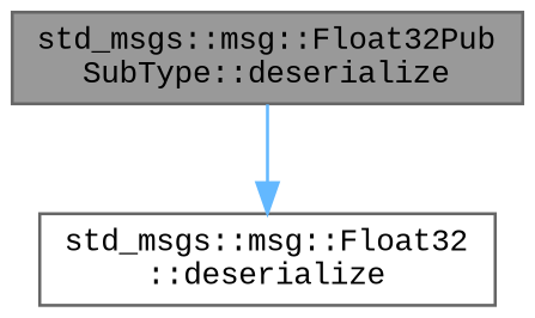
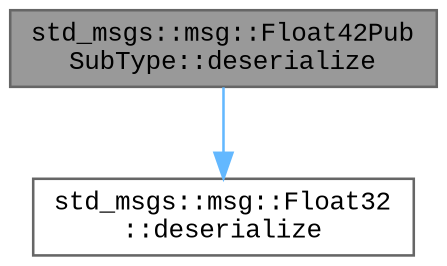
  digraph {
    rankdir=TB
    fontname="Liberation Mono"
    node [fontname="Liberation Mono" fontsize=10 shape=box style=filled]
-   n1 [color=gray40 fillcolor=grey60 fontcolor=black height=0.2 label="std_msgs::msg::Float32Pub\lSubType::deserialize" width=0.4]
+   n1 [color=gray40 fillcolor=grey60 fontcolor=black height=0.2 label="std_msgs::msg::Float42Pub\lSubType::deserialize" width=0.4]
    n2 [color=grey40 fillcolor=white height=0.2 label="std_msgs::msg::Float32\l::deserialize" width=0.4]
    n1 -> n2 [color=steelblue1 fontname="Liberation Mono" fontsize=10 labelfontname=Helvetica labelfontsize=10 style=solid]
  }
